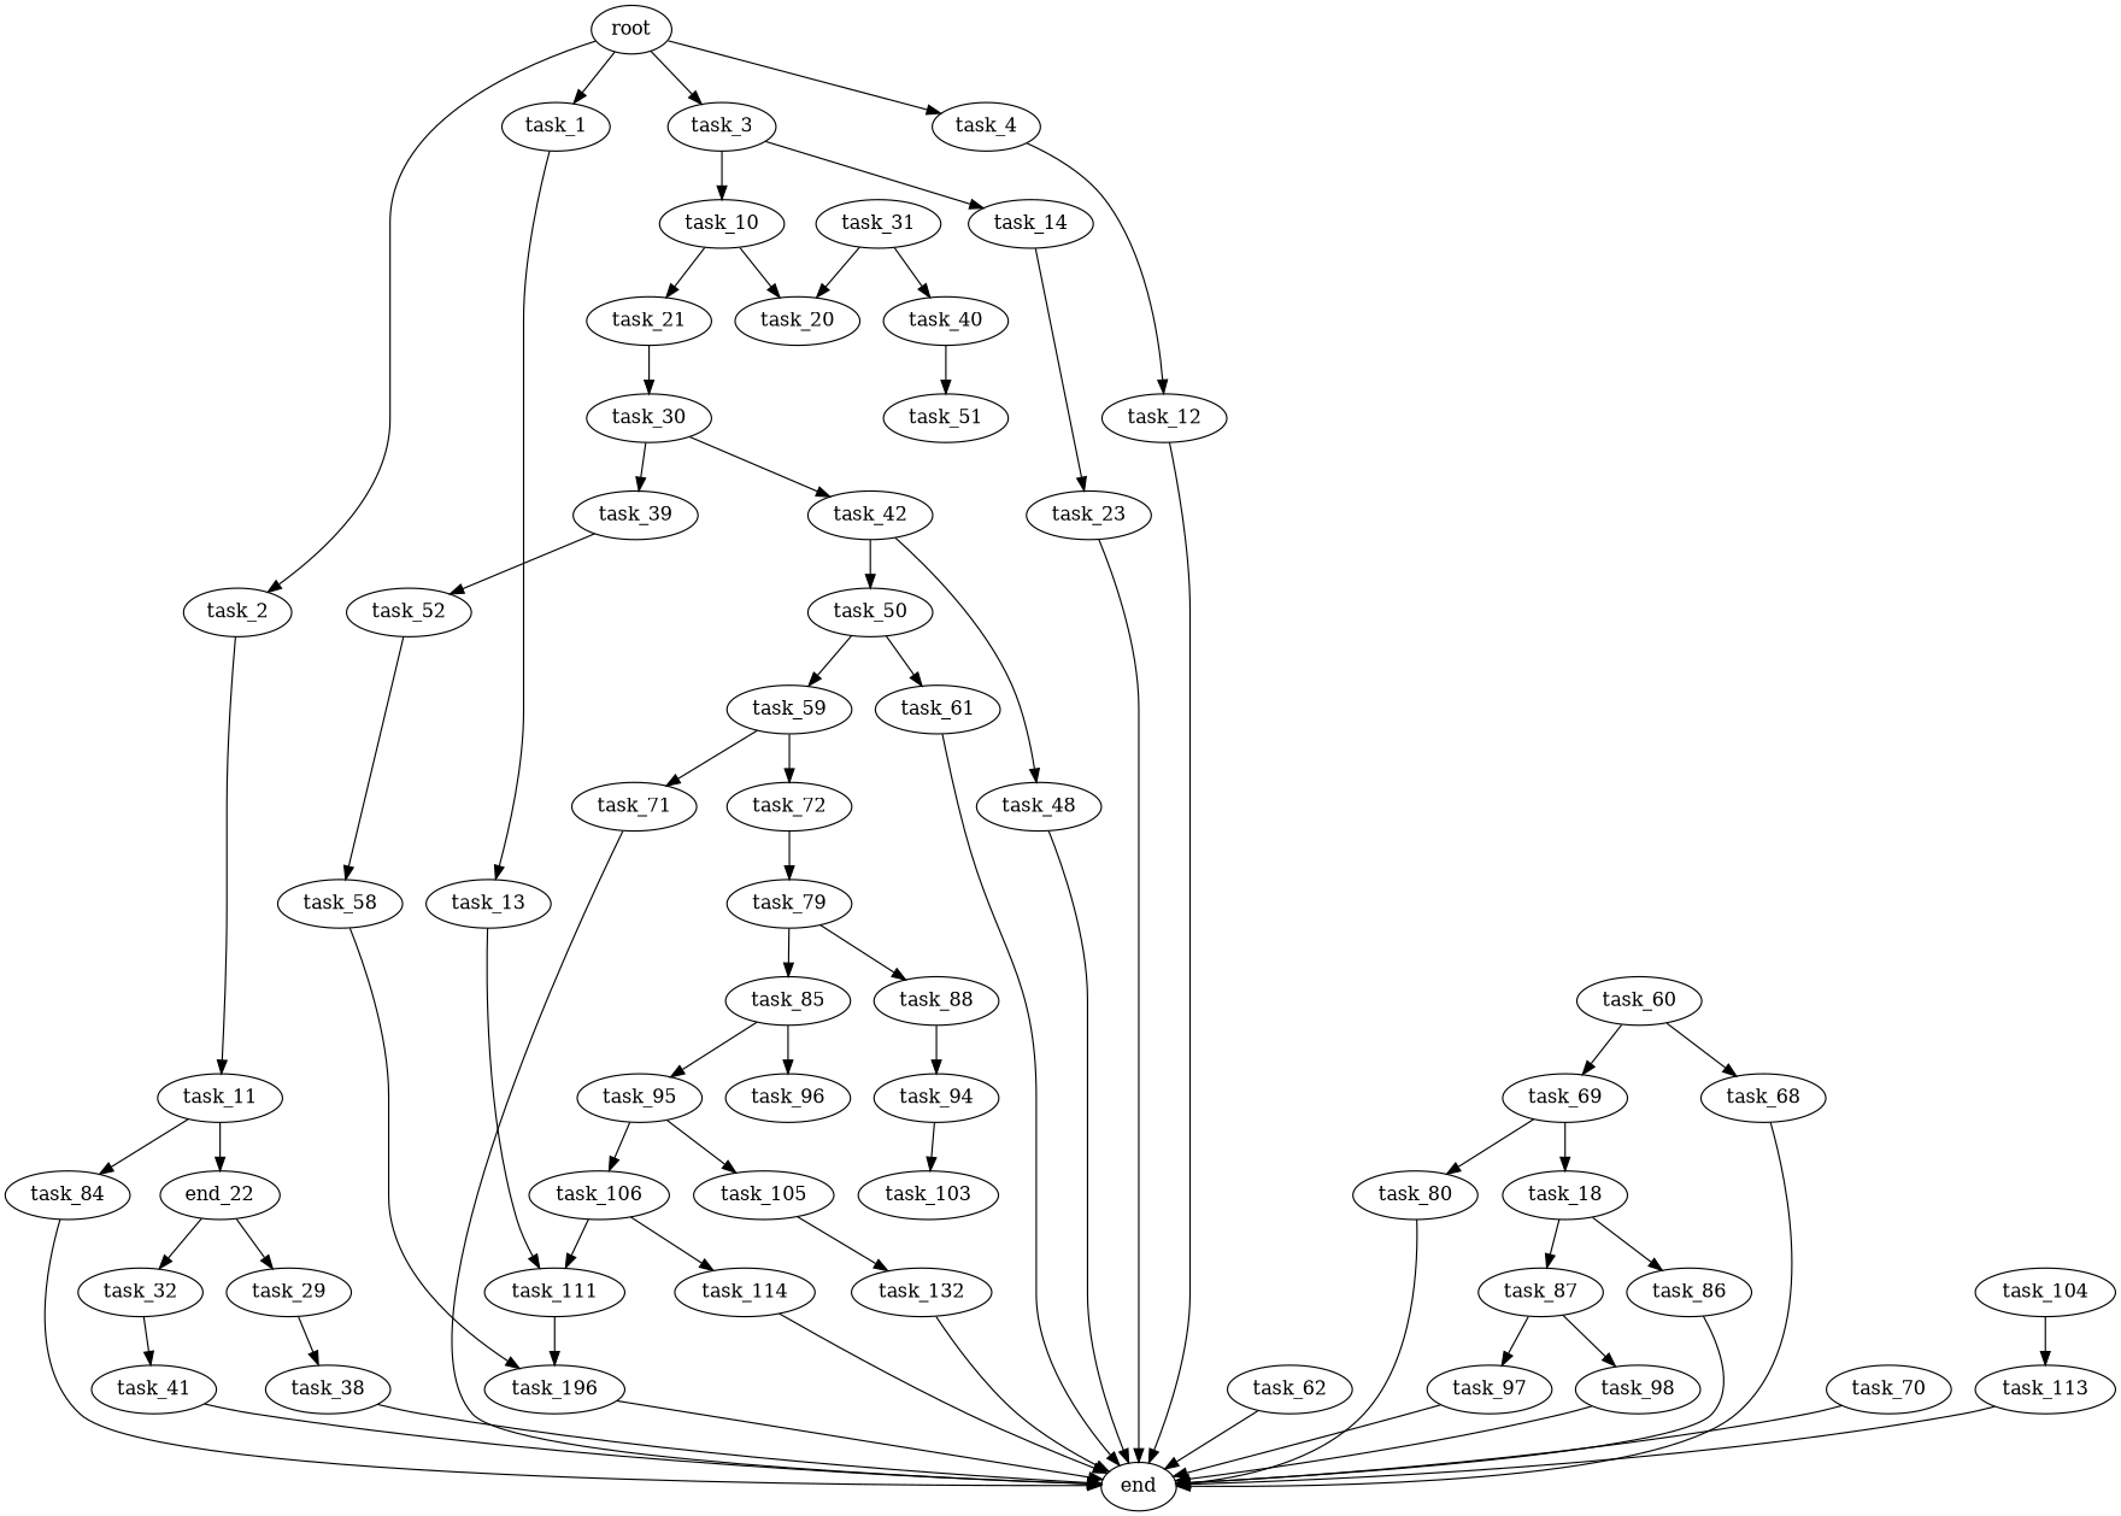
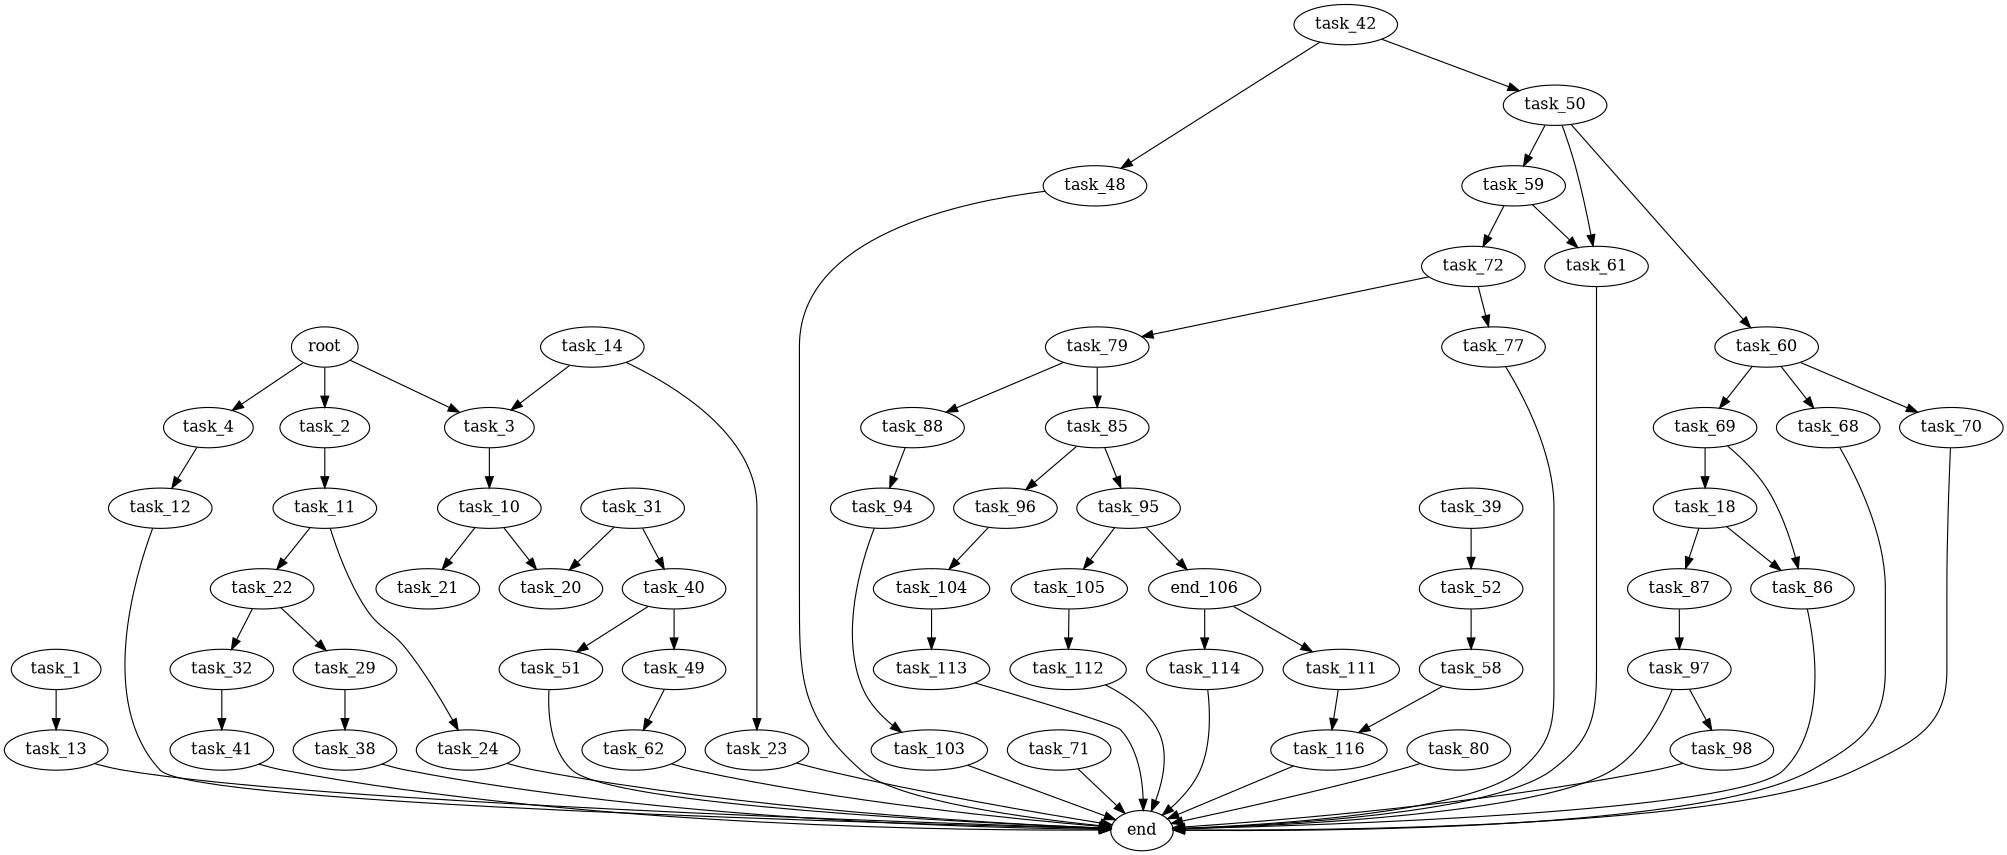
  digraph {
    root
    task_1
    task_2
    task_3
    task_4
    task_13
    task_11
    task_10
    task_14
    task_12
    end
-   task_22 [label=end_22]
-   task_24 [label=task_84]
+   task_22
+   task_24
    task_20
    task_21
    task_23
-   task_30
    task_29
    task_32
    task_31
    task_40
    task_39
    task_42
    task_38
    task_41
    task_52
    task_48
    task_50
+   task_49
    task_51
    task_58
    task_62
    task_59
    task_60
    task_61
    task_71
    task_72
    task_68
    task_69
    task_70
-   task_116 [label=task_196]
+   task_116
+   task_77
    task_79
    n44 [label=task_18]
    task_80
    task_86
    task_87
    task_85
    task_88
    task_97
    task_98
    task_95
    task_96
    task_94
    task_105
-   task_106
+   task_106 [label=end_106]
    task_104
    task_103
-   task_112 [label=task_132]
+   task_112
    task_111
    task_114
    task_113
-   root -> task_1
    root -> task_2
    root -> task_3
    root -> task_4
    task_1 -> task_13
    task_2 -> task_11
    task_3 -> task_10
-   task_3 -> task_14
+   task_14 -> task_3
    task_4 -> task_12
-   task_13 -> task_111
+   task_13 -> end
    task_11 -> task_22
    task_11 -> task_24
    task_10 -> task_20
    task_10 -> task_21
    task_14 -> task_23
    task_12 -> end
    task_22 -> task_29
    task_22 -> task_32
    task_24 -> end
-   task_21 -> task_30
    task_23 -> end
-   task_30 -> task_39
-   task_30 -> task_42
    task_29 -> task_38
    task_32 -> task_41
    task_31 -> task_20
    task_31 -> task_40
+   task_40 -> task_49
    task_40 -> task_51
    task_39 -> task_52
    task_42 -> task_48
    task_42 -> task_50
    task_38 -> end
    task_41 -> end
    task_52 -> task_58
    task_48 -> end
    task_50 -> task_59
+   task_50 -> task_60
    task_50 -> task_61
+   task_49 -> task_62
+   task_51 -> end
    task_58 -> task_116
    task_62 -> end
-   task_59 -> task_71
+   task_59 -> task_61
    task_59 -> task_72
    task_60 -> task_68
    task_60 -> task_69
+   task_60 -> task_70
    task_61 -> end
    task_71 -> end
+   task_72 -> task_77
    task_72 -> task_79
    task_68 -> end
    task_69 -> n44
-   task_69 -> task_80
+   task_69 -> task_86
    task_70 -> end
    task_116 -> end
+   task_77 -> end
    task_79 -> task_85
    task_79 -> task_88
    n44 -> task_86
    n44 -> task_87
    task_80 -> end
    task_86 -> end
    task_87 -> task_97
-   task_87 -> task_98
+   task_97 -> task_98
    task_85 -> task_95
    task_85 -> task_96
    task_88 -> task_94
    task_97 -> end
    task_98 -> end
    task_95 -> task_105
    task_95 -> task_106
+   task_96 -> task_104
    task_94 -> task_103
    task_105 -> task_112
    task_106 -> task_111
    task_106 -> task_114
    task_104 -> task_113
+   task_103 -> end
    task_112 -> end
    task_111 -> task_116
    task_114 -> end
    task_113 -> end
  }
